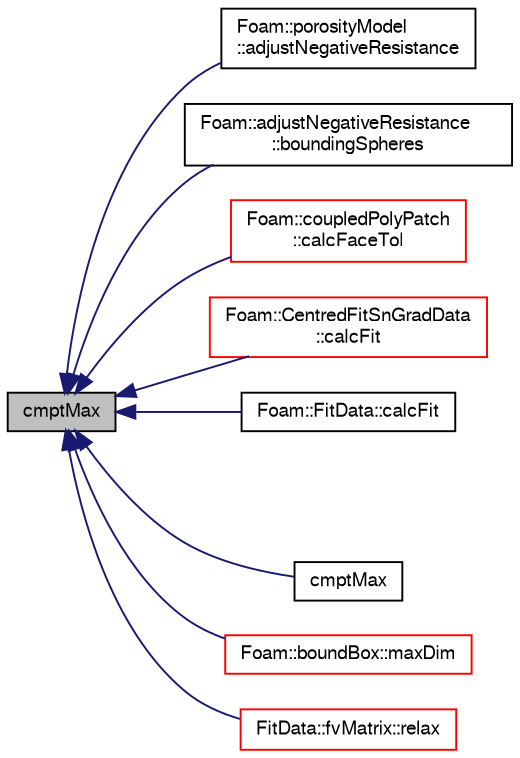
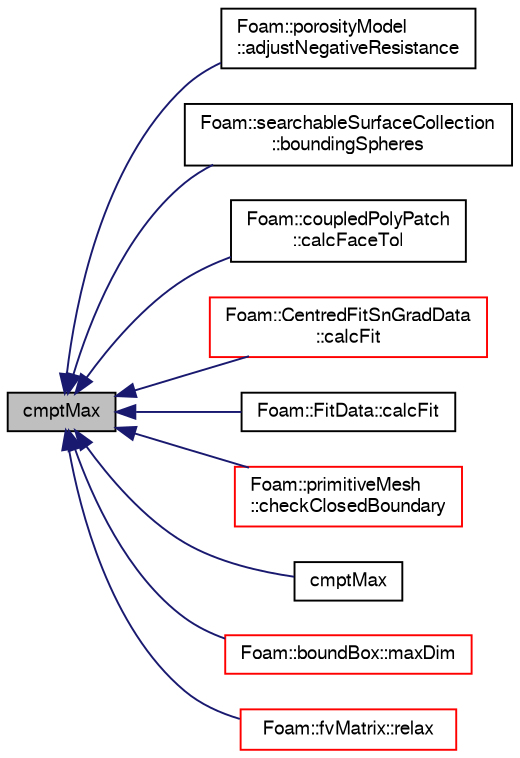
  digraph {
    rankdir=LR
    node [color=black fontname=FreeSans fontsize=10 shape=record]
    edge [color=midnightblue dir=back fontname=FreeSans fontsize=10 labelfontname=FreeSans labelfontsize=10 style=solid]
    n1 [fillcolor=grey75 fontcolor=black height=0.2 label=cmptMax style=filled width=0.4]
    n2 [height=0.2 label="Foam::porosityModel\l::adjustNegativeResistance" width=0.4]
-   n3 [height=0.2 label="Foam::adjustNegativeResistance\l::boundingSpheres" width=0.4]
-   n4 [color=red height=0.2 label="Foam::coupledPolyPatch\l::calcFaceTol" width=0.4]
+   n3 [height=0.2 label="Foam::searchableSurfaceCollection\l::boundingSpheres" width=0.4]
+   n4 [height=0.2 label="Foam::coupledPolyPatch\l::calcFaceTol" width=0.4]
    n5 [color=red height=0.2 label="Foam::CentredFitSnGradData\l::calcFit" width=0.4]
    n6 [height=0.2 label="Foam::FitData::calcFit" width=0.4]
+   n7 [color=red height=0.2 label="Foam::primitiveMesh\l::checkClosedBoundary" width=0.4]
    n8 [height=0.2 label=cmptMax width=0.4]
    n9 [color=red height=0.2 label="Foam::boundBox::maxDim" width=0.4]
-   n10 [color=red height=0.2 label="FitData::fvMatrix::relax" width=0.4]
+   n10 [color=red height=0.2 label="Foam::fvMatrix::relax" width=0.4]
    n1 -> n2
    n1 -> n3
    n1 -> n4
    n1 -> n5
    n1 -> n6
+   n1 -> n7
    n1 -> n8
    n1 -> n9
    n1 -> n10
  }
